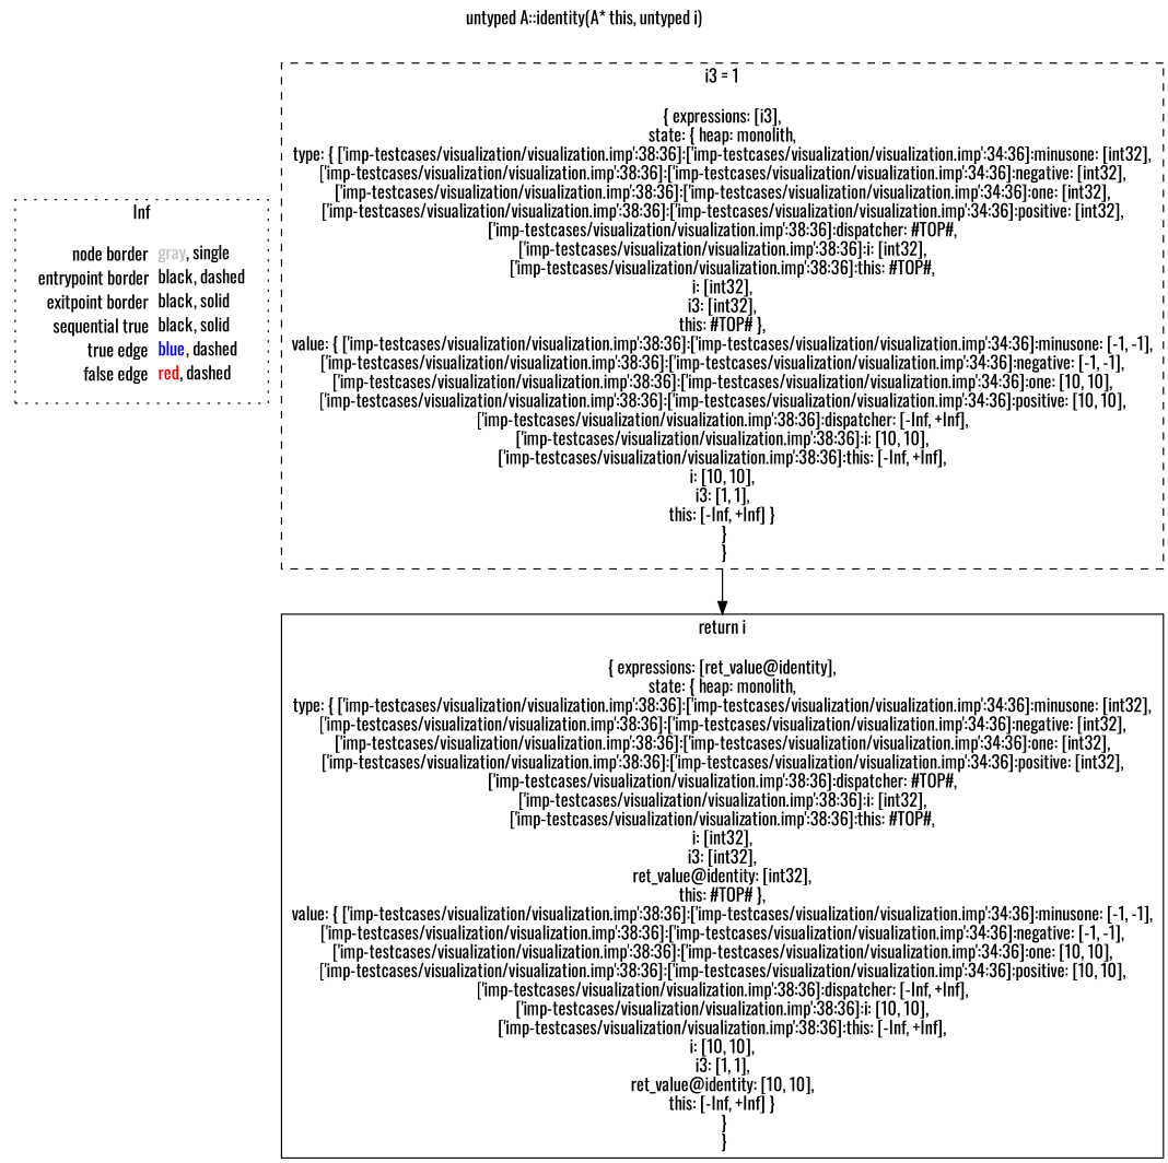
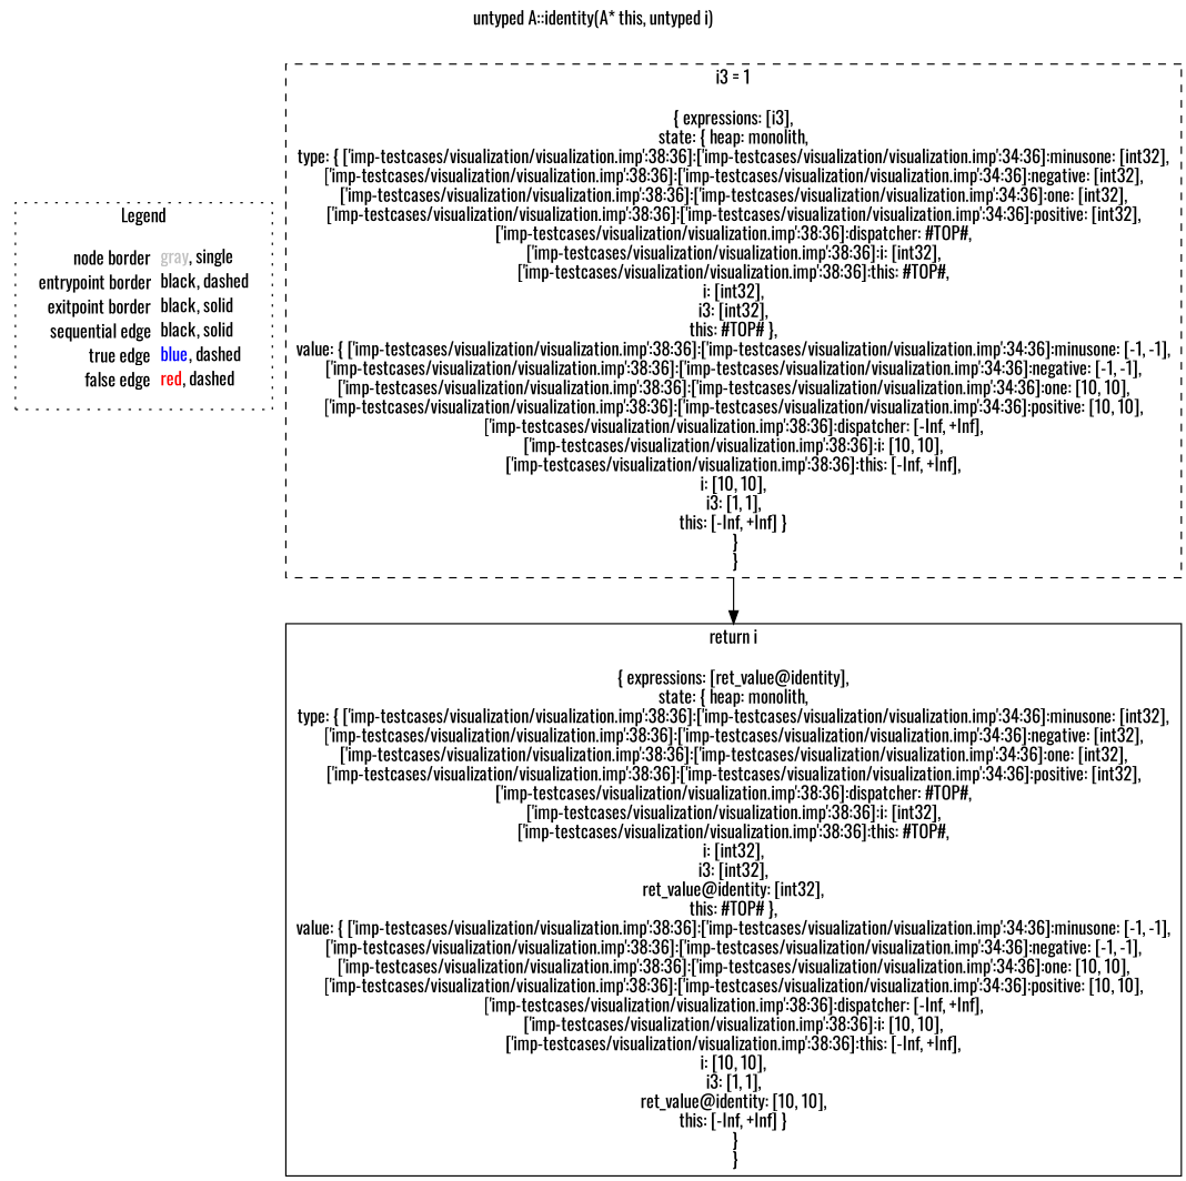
  digraph {
    label="untyped A::identity(A* this, untyped i)"
    labelloc=t
    fontname=Oswald
    node [shape=rect fontname=Oswald color=black]
-   n1 [label=<<table border="0" cellpadding="2" cellspacing="0" cellborder="0"><tr><td align="right">node border&nbsp;</td><td align="left"><font color="gray">gray</font>, single</td></tr><tr><td align="right">entrypoint border&nbsp;</td><td align="left"><font color="black">black</font>, dashed</td></tr><tr><td align="right">exitpoint border&nbsp;</td><td align="left"><font color="black">black</font>, solid</td></tr><tr><td align="right">sequential true&nbsp;</td><td align="left"><font color="black">black</font>, solid</td></tr><tr><td align="right">true edge&nbsp;</td><td align="left"><font color="blue">blue</font>, dashed</td></tr><tr><td align="right">false edge&nbsp;</td><td align="left"><font color="red">red</font>, dashed</td></tr></table>> shape=none color=""]
+   n1 [label=<<table border="0" cellpadding="2" cellspacing="0" cellborder="0"><tr><td align="right">node border&nbsp;</td><td align="left"><font color="gray">gray</font>, single</td></tr><tr><td align="right">entrypoint border&nbsp;</td><td align="left"><font color="black">black</font>, dashed</td></tr><tr><td align="right">exitpoint border&nbsp;</td><td align="left"><font color="black">black</font>, solid</td></tr><tr><td align="right">sequential edge&nbsp;</td><td align="left"><font color="black">black</font>, solid</td></tr><tr><td align="right">true edge&nbsp;</td><td align="left"><font color="blue">blue</font>, dashed</td></tr><tr><td align="right">false edge&nbsp;</td><td align="left"><font color="red">red</font>, dashed</td></tr></table>> shape=none color=""]
    n2 [label=<i3 = 1<br/><br/>{ expressions: [i3],<br/>state: { heap: monolith,<br/>type: { ['imp-testcases/visualization/visualization.imp':38:36]:['imp-testcases/visualization/visualization.imp':34:36]:minusone: [int32],<br/>['imp-testcases/visualization/visualization.imp':38:36]:['imp-testcases/visualization/visualization.imp':34:36]:negative: [int32],<br/>['imp-testcases/visualization/visualization.imp':38:36]:['imp-testcases/visualization/visualization.imp':34:36]:one: [int32],<br/>['imp-testcases/visualization/visualization.imp':38:36]:['imp-testcases/visualization/visualization.imp':34:36]:positive: [int32],<br/>['imp-testcases/visualization/visualization.imp':38:36]:dispatcher: #TOP#,<br/>['imp-testcases/visualization/visualization.imp':38:36]:i: [int32],<br/>['imp-testcases/visualization/visualization.imp':38:36]:this: #TOP#,<br/>i: [int32],<br/>i3: [int32],<br/>this: #TOP# },<br/>value: { ['imp-testcases/visualization/visualization.imp':38:36]:['imp-testcases/visualization/visualization.imp':34:36]:minusone: [-1, -1],<br/>['imp-testcases/visualization/visualization.imp':38:36]:['imp-testcases/visualization/visualization.imp':34:36]:negative: [-1, -1],<br/>['imp-testcases/visualization/visualization.imp':38:36]:['imp-testcases/visualization/visualization.imp':34:36]:one: [10, 10],<br/>['imp-testcases/visualization/visualization.imp':38:36]:['imp-testcases/visualization/visualization.imp':34:36]:positive: [10, 10],<br/>['imp-testcases/visualization/visualization.imp':38:36]:dispatcher: [-Inf, +Inf],<br/>['imp-testcases/visualization/visualization.imp':38:36]:i: [10, 10],<br/>['imp-testcases/visualization/visualization.imp':38:36]:this: [-Inf, +Inf],<br/>i: [10, 10],<br/>i3: [1, 1],<br/>this: [-Inf, +Inf] }<br/> }<br/> }<br/>> style=dashed]
    n3 [label=<return i<br/><br/>{ expressions: [ret_value@identity],<br/>state: { heap: monolith,<br/>type: { ['imp-testcases/visualization/visualization.imp':38:36]:['imp-testcases/visualization/visualization.imp':34:36]:minusone: [int32],<br/>['imp-testcases/visualization/visualization.imp':38:36]:['imp-testcases/visualization/visualization.imp':34:36]:negative: [int32],<br/>['imp-testcases/visualization/visualization.imp':38:36]:['imp-testcases/visualization/visualization.imp':34:36]:one: [int32],<br/>['imp-testcases/visualization/visualization.imp':38:36]:['imp-testcases/visualization/visualization.imp':34:36]:positive: [int32],<br/>['imp-testcases/visualization/visualization.imp':38:36]:dispatcher: #TOP#,<br/>['imp-testcases/visualization/visualization.imp':38:36]:i: [int32],<br/>['imp-testcases/visualization/visualization.imp':38:36]:this: #TOP#,<br/>i: [int32],<br/>i3: [int32],<br/>ret_value@identity: [int32],<br/>this: #TOP# },<br/>value: { ['imp-testcases/visualization/visualization.imp':38:36]:['imp-testcases/visualization/visualization.imp':34:36]:minusone: [-1, -1],<br/>['imp-testcases/visualization/visualization.imp':38:36]:['imp-testcases/visualization/visualization.imp':34:36]:negative: [-1, -1],<br/>['imp-testcases/visualization/visualization.imp':38:36]:['imp-testcases/visualization/visualization.imp':34:36]:one: [10, 10],<br/>['imp-testcases/visualization/visualization.imp':38:36]:['imp-testcases/visualization/visualization.imp':34:36]:positive: [10, 10],<br/>['imp-testcases/visualization/visualization.imp':38:36]:dispatcher: [-Inf, +Inf],<br/>['imp-testcases/visualization/visualization.imp':38:36]:i: [10, 10],<br/>['imp-testcases/visualization/visualization.imp':38:36]:this: [-Inf, +Inf],<br/>i: [10, 10],<br/>i3: [1, 1],<br/>ret_value@identity: [10, 10],<br/>this: [-Inf, +Inf] }<br/> }<br/> }<br/>>]
    subgraph cluster_1 {
-     label=Inf
+     label=Legend
      style=dotted
      n1
    }
    n2 -> n3 [color=black dir=forward fontname=Oswald]
  }
